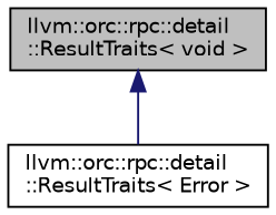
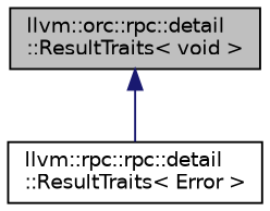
  digraph {
    node [color=black fontname=Helvetica fontsize=10 shape=box]
    n1 [fillcolor=grey75 fontcolor=black height=0.2 label="llvm::orc::rpc::detail\l::ResultTraits\< void \>" style=filled width=0.4]
-   n2 [height=0.2 label="llvm::orc::rpc::detail\l::ResultTraits\< Error \>" width=0.4]
+   n2 [height=0.2 label="llvm::rpc::rpc::detail\l::ResultTraits\< Error \>" width=0.4]
    n1 -> n2 [color=midnightblue dir=back fontname=Helvetica fontsize=10 labelfontname=Helvetica labelfontsize=10 style=solid]
  }
